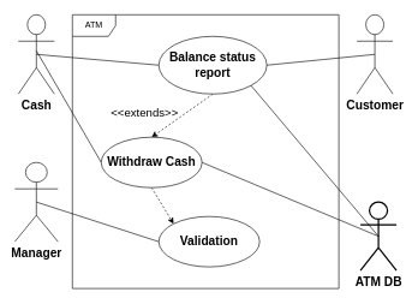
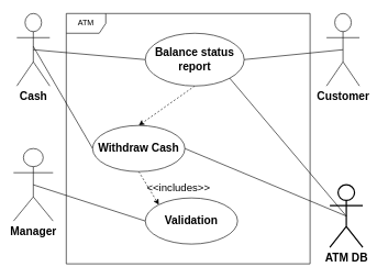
  <mxCell id="0" />
  <mxCell id="1" parent="0" />
  <mxCell id="2" value="&lt;font size=&quot;1&quot; style=&quot;&quot;&gt;&lt;b style=&quot;font-size: 17px;&quot;&gt;Cash&lt;/b&gt;&lt;/font&gt;" style="shape=umlActor;verticalLabelPosition=bottom;verticalAlign=top;html=1;" vertex="1" parent="1"><mxGeometry x="25" y="20" width="50" height="110" as="geometry" /></mxCell>
  <mxCell id="3" value="&lt;span style=&quot;font-size: 17px;&quot;&gt;&lt;b&gt;Manager&lt;/b&gt;&lt;/span&gt;" style="shape=umlActor;verticalLabelPosition=bottom;verticalAlign=top;html=1;" vertex="1" parent="1"><mxGeometry x="20" y="225" width="60" height="110" as="geometry" /></mxCell>
  <mxCell id="4" style="rounded=0;orthogonalLoop=1;jettySize=auto;html=1;exitX=0;exitY=0.5;exitDx=0;exitDy=0;entryX=0.5;entryY=0.5;entryDx=0;entryDy=0;entryPerimeter=0;endArrow=none;endFill=0;" edge="1" parent="1" source="6" target="2"><mxGeometry relative="1" as="geometry" /></mxCell>
  <mxCell id="5" style="rounded=0;orthogonalLoop=1;jettySize=auto;html=1;exitX=0.5;exitY=1;exitDx=0;exitDy=0;entryX=0.5;entryY=0;entryDx=0;entryDy=0;dashed=1;" edge="1" parent="1" source="6" target="9"><mxGeometry relative="1" as="geometry" /></mxCell>
  <mxCell id="6" value="&lt;font size=&quot;1&quot; style=&quot;&quot;&gt;&lt;b style=&quot;font-size: 17px;&quot;&gt;Balance status report&lt;/b&gt;&lt;/font&gt;" style="ellipse;whiteSpace=wrap;html=1;" vertex="1" parent="1"><mxGeometry x="220" y="50" width="150" height="80" as="geometry" /></mxCell>
  <mxCell id="7" style="rounded=0;orthogonalLoop=1;jettySize=auto;html=1;exitX=0;exitY=0.5;exitDx=0;exitDy=0;endArrow=none;endFill=0;" edge="1" parent="1" source="9"><mxGeometry relative="1" as="geometry"><mxPoint x="50" y="70" as="targetPoint" /></mxGeometry></mxCell>
  <mxCell id="8" style="rounded=0;orthogonalLoop=1;jettySize=auto;html=1;exitX=0.5;exitY=1;exitDx=0;exitDy=0;entryX=0;entryY=0;entryDx=0;entryDy=0;dashed=1;" edge="1" parent="1" source="9" target="11"><mxGeometry relative="1" as="geometry" /></mxCell>
  <mxCell id="9" value="&lt;b&gt;&lt;font style=&quot;font-size: 17px;&quot;&gt;Withdraw Cash&lt;/font&gt;&lt;/b&gt;" style="ellipse;whiteSpace=wrap;html=1;" vertex="1" parent="1"><mxGeometry x="140" y="190" width="140" height="70" as="geometry" /></mxCell>
  <mxCell id="10" style="rounded=0;orthogonalLoop=1;jettySize=auto;html=1;exitX=0;exitY=0.5;exitDx=0;exitDy=0;entryX=0.5;entryY=0.5;entryDx=0;entryDy=0;entryPerimeter=0;endArrow=none;endFill=0;" edge="1" parent="1" source="11" target="3"><mxGeometry relative="1" as="geometry" /></mxCell>
  <mxCell id="11" value="&lt;font style=&quot;font-size: 17px;&quot;&gt;&lt;b&gt;Validation&lt;/b&gt;&lt;/font&gt;" style="ellipse;whiteSpace=wrap;html=1;" vertex="1" parent="1"><mxGeometry x="220" y="300" width="140" height="70" as="geometry" /></mxCell>
  <mxCell id="12" style="rounded=0;orthogonalLoop=1;jettySize=auto;html=1;exitX=0.5;exitY=0.5;exitDx=0;exitDy=0;exitPerimeter=0;entryX=1;entryY=0.5;entryDx=0;entryDy=0;endArrow=none;endFill=0;" edge="1" parent="1" source="13" target="6"><mxGeometry relative="1" as="geometry" /></mxCell>
  <mxCell id="13" value="&lt;font style=&quot;font-size: 17px;&quot;&gt;&lt;b&gt;Customer&lt;/b&gt;&lt;/font&gt;" style="shape=umlActor;verticalLabelPosition=bottom;verticalAlign=top;html=1;" vertex="1" parent="1"><mxGeometry x="495" y="20" width="50" height="110" as="geometry" /></mxCell>
  <mxCell id="14" style="orthogonalLoop=1;jettySize=auto;html=1;exitX=0.5;exitY=0.5;exitDx=0;exitDy=0;exitPerimeter=0;entryX=1;entryY=1;entryDx=0;entryDy=0;rounded=0;endArrow=none;endFill=0;" edge="1" parent="1" source="16" target="6"><mxGeometry relative="1" as="geometry" /></mxCell>
  <mxCell id="15" style="rounded=0;orthogonalLoop=1;jettySize=auto;html=1;exitX=0.5;exitY=0.5;exitDx=0;exitDy=0;exitPerimeter=0;entryX=1;entryY=0.5;entryDx=0;entryDy=0;endArrow=none;endFill=0;" edge="1" parent="1" source="16" target="9"><mxGeometry relative="1" as="geometry" /></mxCell>
  <mxCell id="16" value="&lt;font style=&quot;font-size: 17px;&quot;&gt;&lt;b&gt;ATM DB&lt;/b&gt;&lt;/font&gt;" style="shape=umlActor;verticalLabelPosition=bottom;verticalAlign=top;html=1;strokeWidth=2;" vertex="1" parent="1"><mxGeometry x="500" y="280" width="50" height="95" as="geometry" /></mxCell>
  <mxCell id="17" value="ATM" style="shape=umlFrame;whiteSpace=wrap;html=1;pointerEvents=0;" vertex="1" parent="1"><mxGeometry x="100" y="20" width="370" height="380" as="geometry" /></mxCell>
- <mxCell id="18" value="&lt;font style=&quot;font-size: 16px;&quot;&gt;&amp;lt;&amp;lt;extends&amp;gt;&amp;gt;&lt;/font&gt;" style="text;html=1;align=center;verticalAlign=middle;resizable=0;points=[];autosize=1;strokeColor=none;fillColor=none;" vertex="1" parent="1"><mxGeometry x="140" y="140" width="120" height="30" as="geometry" /></mxCell>
+ <mxCell id="19" value="&lt;font style=&quot;font-size: 16px;&quot;&gt;&amp;lt;&amp;lt;includes&amp;gt;&amp;gt;&lt;/font&gt;" style="text;html=1;align=center;verticalAlign=middle;resizable=0;points=[];autosize=1;strokeColor=none;fillColor=none;" vertex="1" parent="1"><mxGeometry x="210" y="270" width="120" height="30" as="geometry" /></mxCell>
